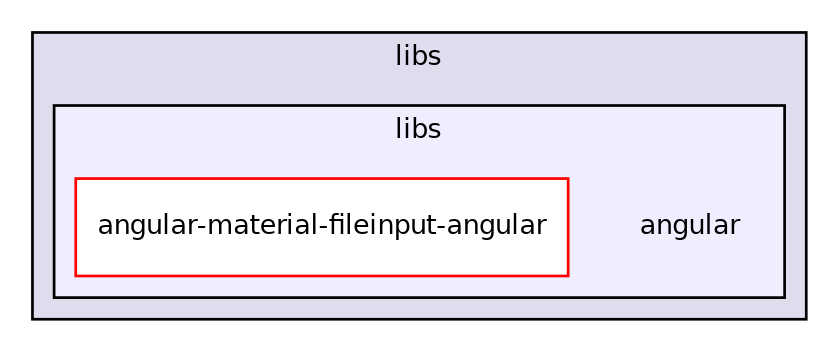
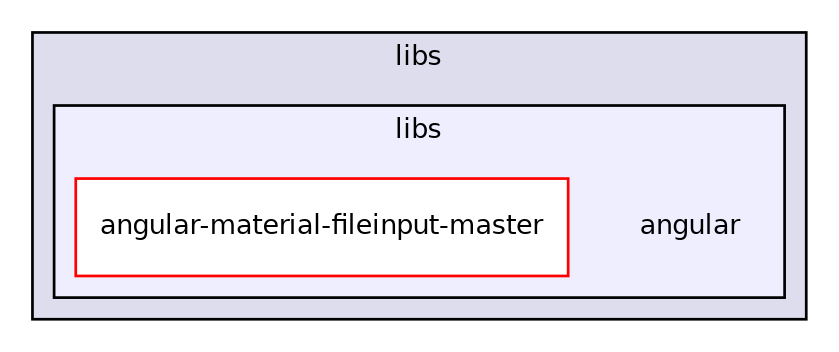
  digraph {
    compound=true
    node [fontname=Helvetica fontsize=10]
    n1 [label=angular shape=plaintext]
-   n2 [color=red fillcolor=white label="angular-material-fileinput-angular" shape=box style=filled]
+   n2 [color=red fillcolor=white label="angular-material-fileinput-master" shape=box style=filled]
    subgraph cluster_1 {
      bgcolor="#ddddee"
      fontname=Helvetica
      fontsize=10
      label=libs
      pencolor=black
      subgraph cluster_2 {
        bgcolor="#eeeeff"
        fontname=Helvetica
        fontsize=10
        pencolor=black
        n1
        n2
      }
    }
  }
